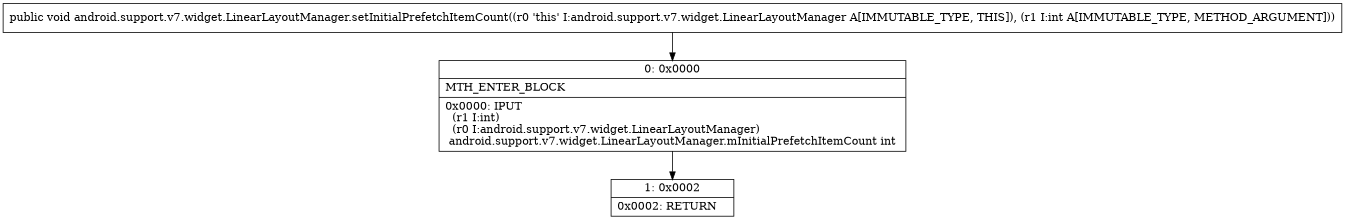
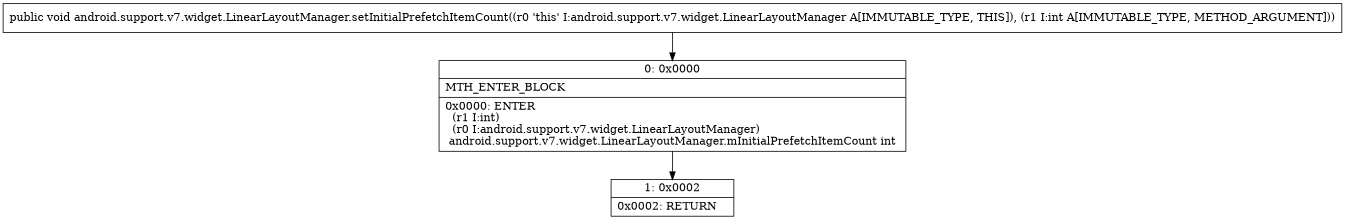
  digraph {
    fontname="DejaVu Serif"
    node [shape=record fontname="DejaVu Serif"]
    edge [fontname="DejaVu Serif"]
-   n1 [label="{0\:\ 0x0000|MTH_ENTER_BLOCK\l|0x0000: IPUT  \l  (r1 I:int)\l  (r0 I:android.support.v7.widget.LinearLayoutManager)\l android.support.v7.widget.LinearLayoutManager.mInitialPrefetchItemCount int \l}"]
+   n1 [label="{0\:\ 0x0000|MTH_ENTER_BLOCK\l|0x0000: ENTER  \l  (r1 I:int)\l  (r0 I:android.support.v7.widget.LinearLayoutManager)\l android.support.v7.widget.LinearLayoutManager.mInitialPrefetchItemCount int \l}"]
    n2 [label="{1\:\ 0x0002|0x0002: RETURN   \l}"]
    n3 [label="{public void android.support.v7.widget.LinearLayoutManager.setInitialPrefetchItemCount((r0 'this' I:android.support.v7.widget.LinearLayoutManager A[IMMUTABLE_TYPE, THIS]), (r1 I:int A[IMMUTABLE_TYPE, METHOD_ARGUMENT])) }"]
    n1 -> n2
    n3 -> n1
  }
